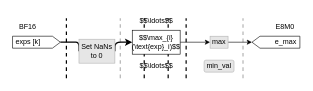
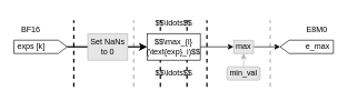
  <mxCell id="0" />
  <mxCell id="1" parent="0" />
  <mxCell id="2" value="" style="endArrow=none;dashed=1;html=1;strokeWidth=2;strokeColor=#B3B3B3;" edge="1" parent="1"><mxGeometry width="50" height="50" relative="1" as="geometry"><mxPoint x="405" y="130" as="sourcePoint" /><mxPoint x="405" y="30" as="targetPoint" /></mxGeometry></mxCell>
  <mxCell id="3" value="" style="endArrow=none;dashed=1;html=1;strokeWidth=2;strokeColor=#B3B3B3;" edge="1" parent="1"><mxGeometry width="50" height="50" relative="1" as="geometry"><mxPoint x="200" y="130" as="sourcePoint" /><mxPoint x="200" y="30" as="targetPoint" /></mxGeometry></mxCell>
  <mxCell id="4" value="" style="endArrow=none;dashed=1;html=1;strokeWidth=2;" edge="1" parent="1"><mxGeometry width="50" height="50" relative="1" as="geometry"><mxPoint x="240" y="130" as="sourcePoint" /><mxPoint x="240" y="30" as="targetPoint" /></mxGeometry></mxCell>
  <mxCell id="5" value="" style="endArrow=none;dashed=1;html=1;strokeWidth=2;" edge="1" parent="1"><mxGeometry width="50" height="50" relative="1" as="geometry"><mxPoint x="280" y="130" as="sourcePoint" /><mxPoint x="280" y="30" as="targetPoint" /></mxGeometry></mxCell>
  <mxCell id="6" value="BF16" style="text;html=1;align=center;verticalAlign=middle;resizable=0;points=[];autosize=1;strokeColor=none;fillColor=none;" parent="1" vertex="1"><mxGeometry x="20" y="30" width="50" height="30" as="geometry" /></mxCell>
  <mxCell id="7" style="edgeStyle=orthogonalEdgeStyle;html=1;entryX=0;entryY=0.5;entryDx=0;entryDy=0;fontSize=12;strokeWidth=2;exitX=0.5;exitY=1;exitDx=0;exitDy=0;endArrow=none;" parent="1" source="8" target="14" edge="1"><mxGeometry relative="1" as="geometry"><Array as="points"><mxPoint x="110" y="69.95" /><mxPoint x="110" y="69.95" /></Array></mxGeometry></mxCell>
  <mxCell id="8" value="&amp;nbsp;exps [k]" style="shape=offPageConnector;whiteSpace=wrap;html=1;rotation=0;direction=north;labelPosition=center;verticalLabelPosition=middle;align=left;verticalAlign=middle;size=0.167;" parent="1" vertex="1"><mxGeometry x="20" y="60" width="80" height="20" as="geometry" /></mxCell>
  <mxCell id="9" style="edgeStyle=orthogonalEdgeStyle;html=1;entryX=0;entryY=0.5;entryDx=0;entryDy=0;strokeColor=#000000;" parent="1" source="10" target="16" edge="1"><mxGeometry relative="1" as="geometry" /></mxCell>
  <mxCell id="10" value="$$\max_{i} (\text{exp}_i)$$" style="rounded=0;whiteSpace=wrap;html=1;aspect=fixed;" parent="1" vertex="1"><mxGeometry x="220" y="50" width="80" height="40" as="geometry" /></mxCell>
  <mxCell id="11" value="&lt;div style=&quot;text-align: left;&quot;&gt;&lt;span style=&quot;background-color: initial;&quot;&gt;e_max&amp;nbsp;&lt;/span&gt;&lt;/div&gt;" style="shape=offPageConnector;whiteSpace=wrap;html=1;rotation=0;direction=south;labelPosition=center;verticalLabelPosition=middle;align=right;verticalAlign=middle;size=0.167;" parent="1" vertex="1"><mxGeometry x="420" y="60" width="80" height="20" as="geometry" /></mxCell>
  <mxCell id="12" value="E8M0" style="text;html=1;align=center;verticalAlign=middle;resizable=0;points=[];autosize=1;strokeColor=none;fillColor=none;fontSize=12;" parent="1" vertex="1"><mxGeometry x="450" y="30" width="50" height="30" as="geometry" /></mxCell>
  <mxCell id="13" style="edgeStyle=orthogonalEdgeStyle;html=1;entryX=0;entryY=0.5;entryDx=0;entryDy=0;fontSize=12;strokeWidth=2;exitX=1;exitY=0.5;exitDx=0;exitDy=0;" parent="1" source="14" target="10" edge="1"><mxGeometry relative="1" as="geometry"><Array as="points"><mxPoint x="191" y="70" /><mxPoint x="191" y="70" /></Array><mxPoint x="130" y="160.015" as="sourcePoint" /><mxPoint x="250" y="159.985" as="targetPoint" /></mxGeometry></mxCell>
- <mxCell id="14" value="Set NaNs to 0" style="rounded=0;whiteSpace=wrap;html=1;strokeWidth=1;strokeColor=#B3B3B3;fillColor=#E6E6E6;" parent="1" vertex="1"><mxGeometry x="131" y="65" width="60" height="40" as="geometry" /></mxCell>
+ <mxCell id="14" value="Set NaNs to 0" style="rounded=0;whiteSpace=wrap;html=1;strokeWidth=1;strokeColor=#B3B3B3;fillColor=#E6E6E6;" parent="1" vertex="1"><mxGeometry x="131" y="50" width="60" height="40" as="geometry" /></mxCell>
  <mxCell id="15" style="edgeStyle=none;html=1;entryX=0.5;entryY=1;entryDx=0;entryDy=0;strokeColor=#000000;" parent="1" source="16" target="11" edge="1"><mxGeometry relative="1" as="geometry" /></mxCell>
  <mxCell id="16" value="max" style="rounded=0;whiteSpace=wrap;html=1;strokeColor=#B3B3B3;fillColor=#E6E6E6;" parent="1" vertex="1"><mxGeometry x="350" y="60" width="30" height="20" as="geometry" /></mxCell>
+ <mxCell id="17" style="edgeStyle=orthogonalEdgeStyle;html=1;entryX=0.5;entryY=1;entryDx=0;entryDy=0;strokeColor=#B3B3B3;" parent="1" source="18" target="16" edge="1"><mxGeometry relative="1" as="geometry" /></mxCell>
  <mxCell id="18" value="min_val" style="rounded=1;whiteSpace=wrap;html=1;strokeColor=#B3B3B3;fillColor=#E6E6E6;" parent="1" vertex="1"><mxGeometry x="340" y="100" width="50" height="20" as="geometry" /></mxCell>
  <mxCell id="19" value="" style="endArrow=none;dashed=1;html=1;strokeWidth=2;" edge="1" parent="1"><mxGeometry width="50" height="50" relative="1" as="geometry"><mxPoint x="110" y="130" as="sourcePoint" /><mxPoint x="110" y="30" as="targetPoint" /></mxGeometry></mxCell>
  <mxCell id="20" value="$$\ldots$$" style="text;html=1;align=center;verticalAlign=middle;resizable=0;points=[];autosize=1;strokeColor=none;fillColor=none;" vertex="1" parent="1"><mxGeometry x="220" y="95" width="80" height="30" as="geometry" /></mxCell>
  <mxCell id="21" value="$$\ldots$$" style="text;html=1;align=center;verticalAlign=middle;resizable=0;points=[];autosize=1;strokeColor=none;fillColor=none;" vertex="1" parent="1"><mxGeometry x="220" y="20" width="80" height="30" as="geometry" /></mxCell>
  <mxCell id="22" value="" style="endArrow=none;dashed=1;html=1;strokeWidth=2;" edge="1" parent="1"><mxGeometry width="50" height="50" relative="1" as="geometry"><mxPoint x="310" y="130" as="sourcePoint" /><mxPoint x="310" y="30" as="targetPoint" /></mxGeometry></mxCell>
